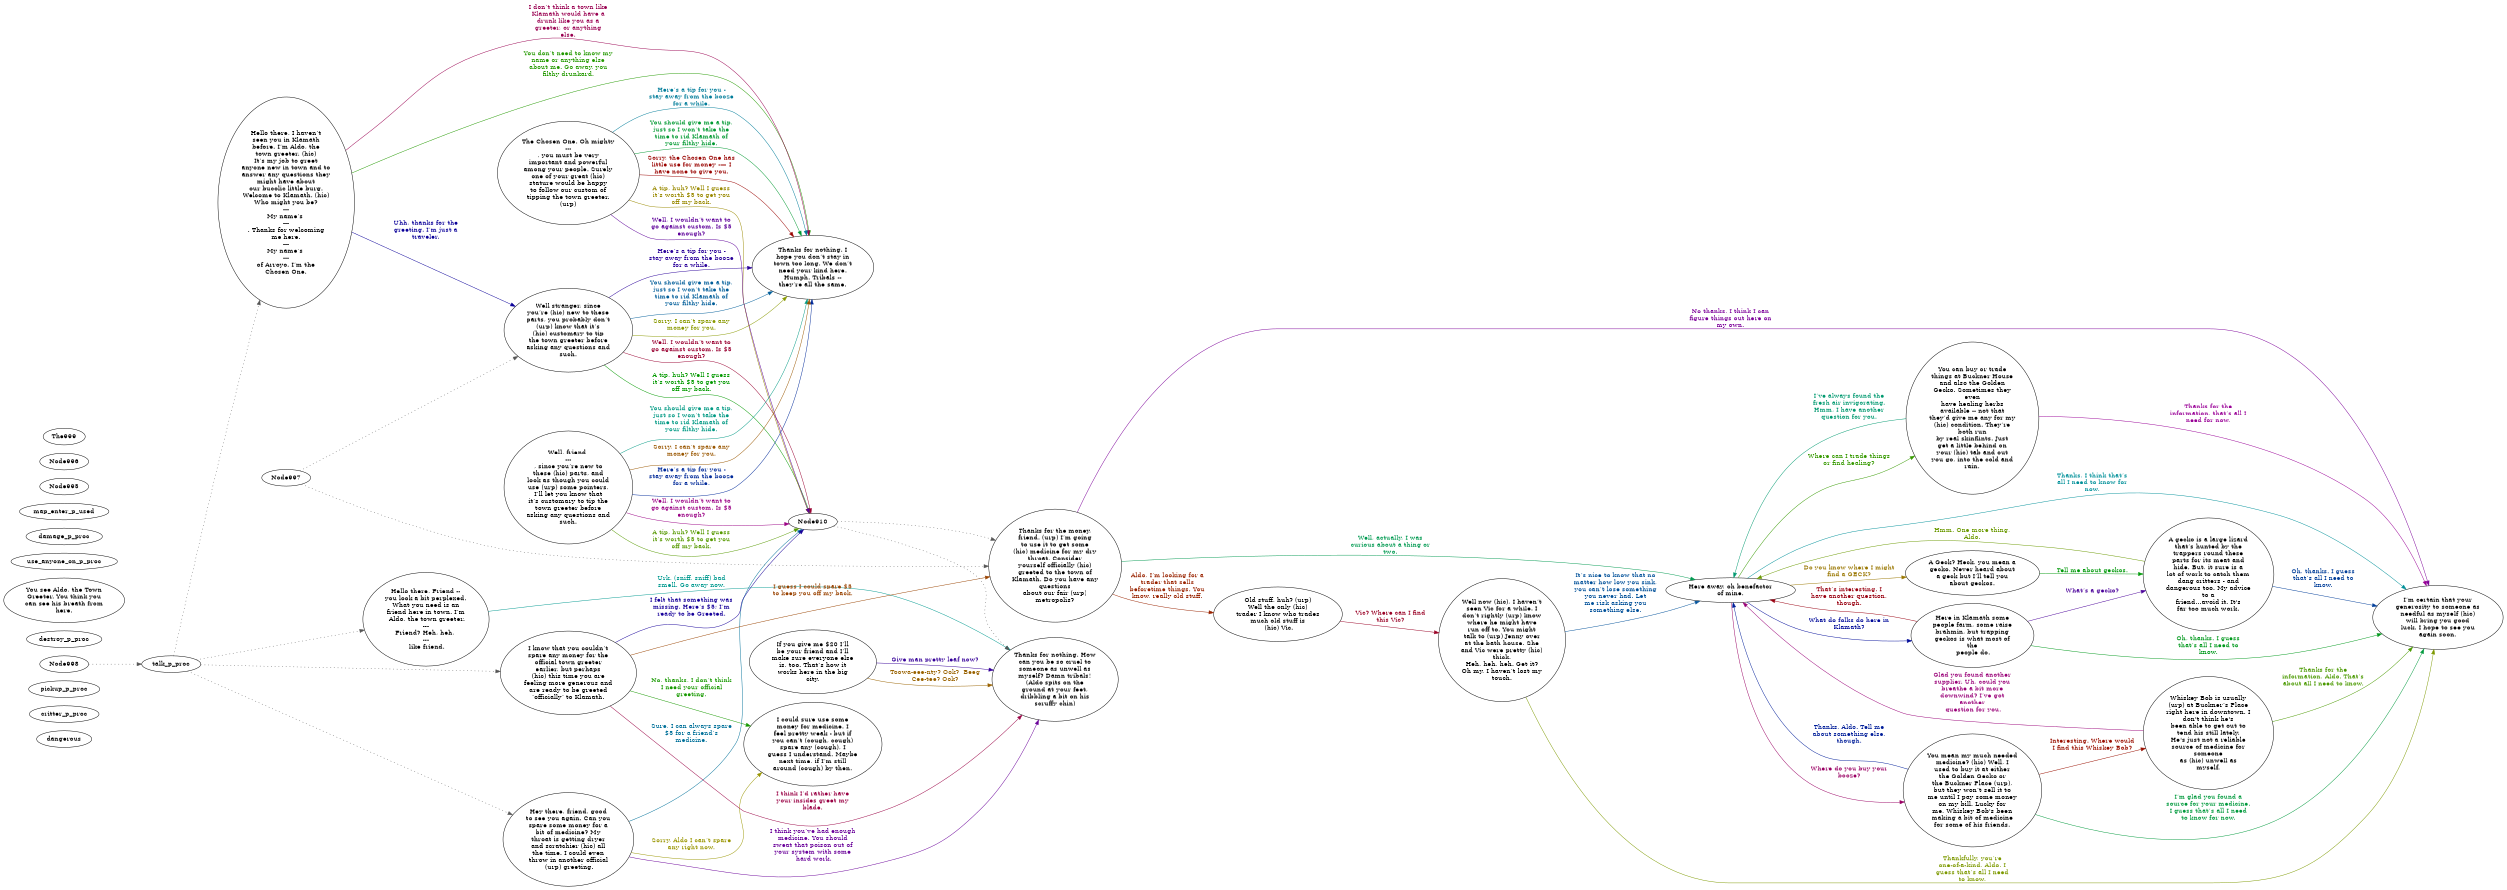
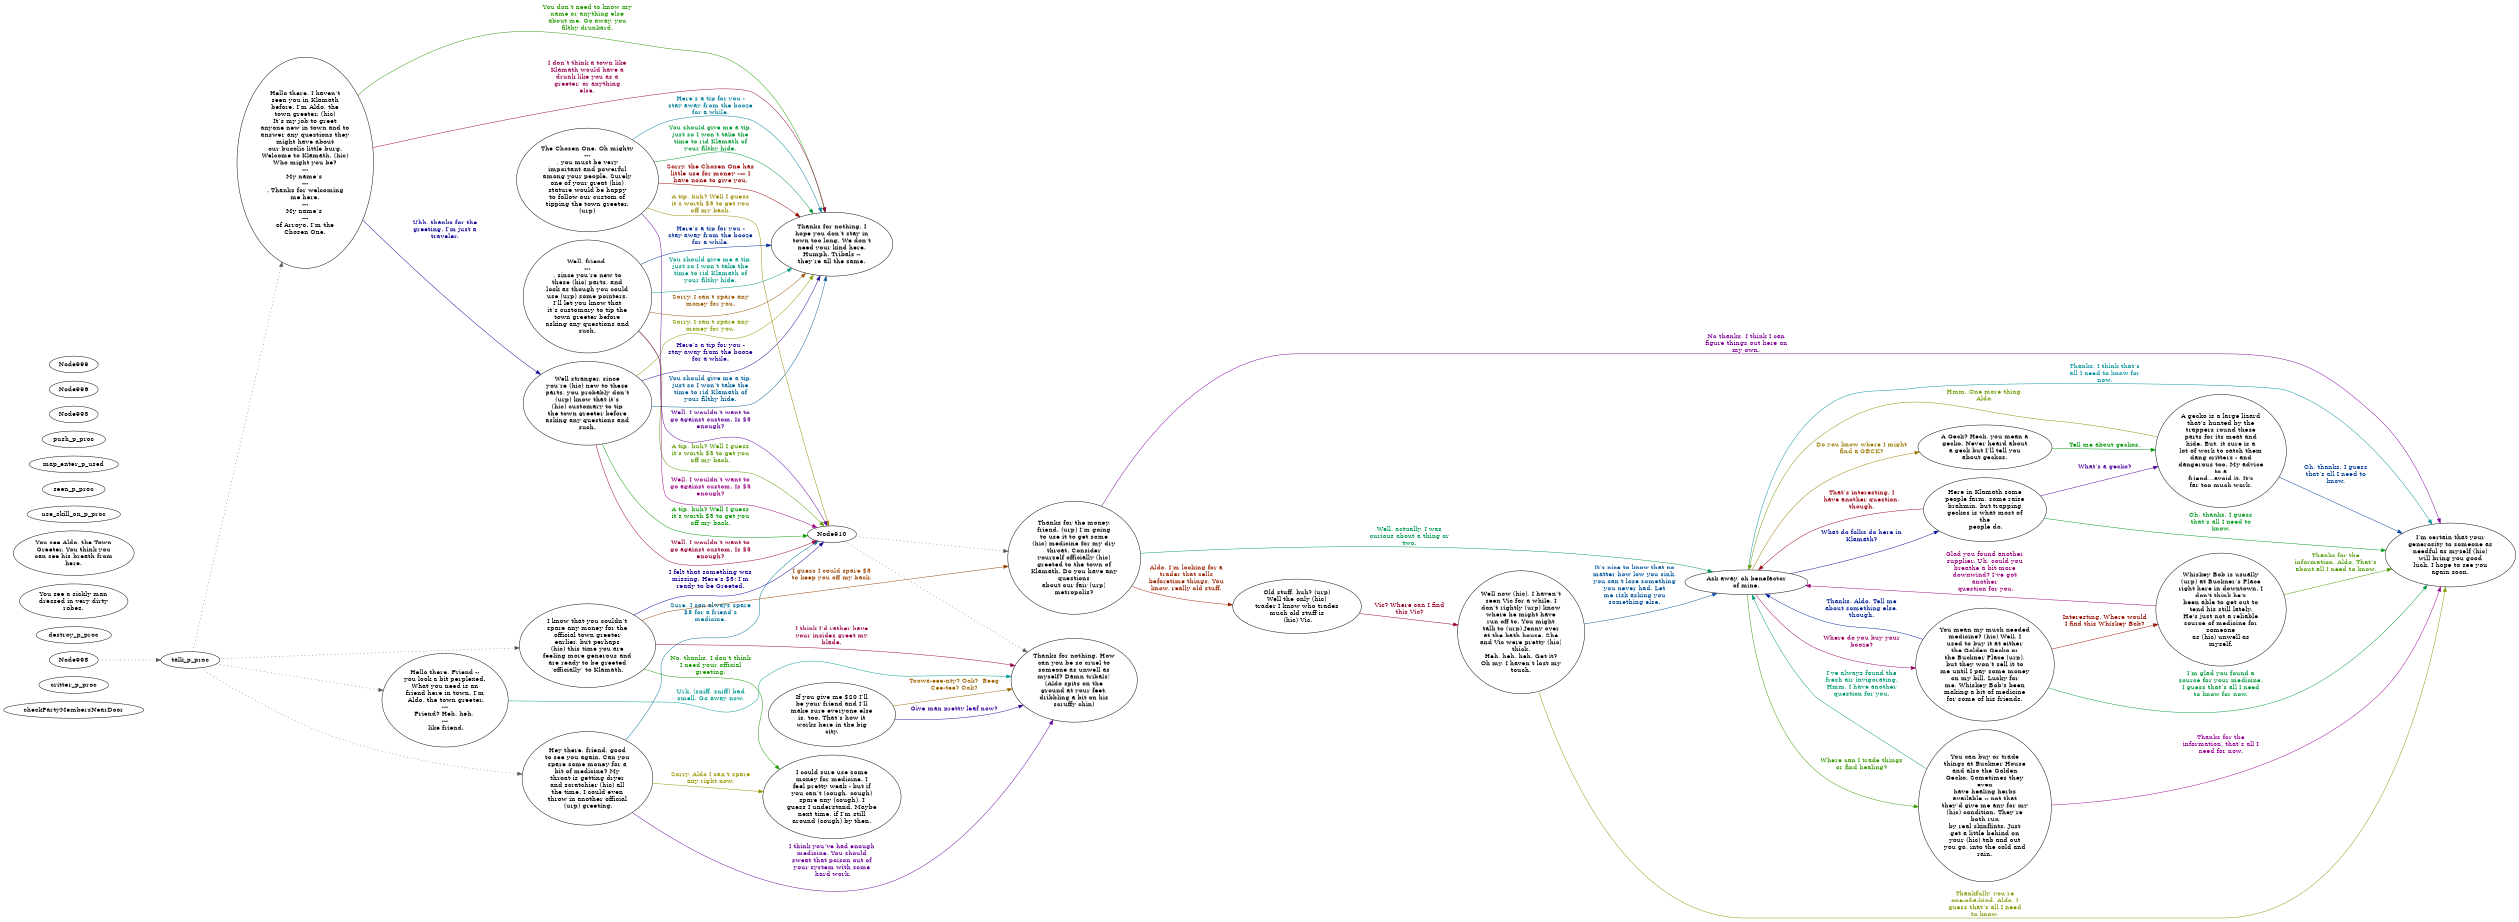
  digraph {
    rankdir=LR
    node [color="#000000" fillcolor="#FFFFFF" style=filled]
    edge [color="#555555"]
-   checkPartyMembersNearDoor [label=dangerous]
+   checkPartyMembersNearDoor
    critter_p_proc
-   pickup_p_proc
    n4 [label="Hello there, Friend --\nyou look a bit perplexed.\nWhat you need is an\nfriend here in town. I’m\n Aldo, the town greeter.\n---\nFriend? Heh, heh, \n---\n like friend."]
    talk_p_proc
    n6 [label="Hello there, I haven’t\nseen you in Klamath\nbefore. I’m Aldo, the\ntown greeter. (hic)\nIt’s my job to greet\nanyone new in town and to\nanswer any questions they\nmight have about\nour bucolic little burg.\nWelcome to Klamath. (hic)\nWho might you be?\n---\nMy name’s \n---\n. Thanks for welcoming\nme here.\n---\nMy name’s \n---\nof Arroyo. I’m the\nChosen One."]
    n7 [label="Hey there, friend, good\nto see you again. Can you\nspare some money for a\nbit of medicine? My\nthroat is getting dryer\nand scratchier (hic) all\nthe time. I could even\nthrow in another official\n (urp) greeting."]
    n8 [label="I know that you couldn’t\nspare any money for the\nofficial town greeter\nearlier, but perhaps\n(hic) this time you are\nfeeling more generous and\nare ready to be greeted\n‘officially’ to Klamath."]
    Node998
    n10 [label="Thanks for nothing. How\ncan you be so cruel to\nsomeone as unwell as\nmyself? Damn tribals!\n(Aldo spits on the\nground at your feet,\ndribbling a bit on his\nscruffy chin)"]
    n11 [label="Well stranger, since\nyou’re (hic) new to these\nparts, you probably don’t\n(urp) know that it’s\n(hic) customary to tip\nthe town greeter before\nasking any questions and\nsuch."]
    n12 [label="Thanks for nothing. I\nhope you don’t stay in\ntown too long. We don’t\nneed your kind here.\nHumph. Tribals --\nthey’re all the same."]
    Node910
    n14 [label="I could sure use some\nmoney for medicine. I\nfeel pretty weak - but if\nyou can’t (cough, cough)\nspare any (cough), I\nguess I understand. Maybe\nnext time, if I’m still\naround (cough) by then."]
    n15 [label="Thanks for the money,\nfriend. (urp) I’m going\nto use it to get some\n(hic) medicine for my dry\nthroat. Consider\nyourself officially (hic)\ngreeted to the town of\nKlamath. Do you have any\nquestions\nabout our fair (urp)\nmetropolis?"]
    n16 [label="I’m certain that your\ngenerosity to someone as\nneedful as myself (hic)\nwill bring you good\nluck. I hope to see you\nagain soon."]
-   n17 [label="Here away, oh benefactor\nof mine."]
+   n17 [label="Ask away, oh benefactor\nof mine."]
    n18 [label="Old stuff, huh? (urp)\nWell the only (hic)\ntrader I know who trades\nmuch old stuff is\n (hic) Vic."]
    destroy_p_proc
+   n20 [label="You see a sickly man\ndressed in very dirty\nrobes."]
    n21 [label="You see Aldo, the Town\nGreeter. You think you\ncan see his breath from\nhere."]
-   use_skill_on_p_proc [label=use_anyone_on_p_proc]
-   damage_p_proc
+   use_skill_on_p_proc
+   damage_p_proc [label=seen_p_proc]
    n24 [label=map_enter_p_used]
+   push_p_proc
    n26 [label="Here in Klamath some\npeople farm, some raise\nbrahmin, but trapping\ngeckos is what most of\nthe\n people do."]
    n27 [label="You can buy or trade\nthings at Buckner House\nand also the Golden\nGecko. Sometimes they\neven\nhave healing herbs\navailable -- not that\nthey’d give me any for my\n(hic) condition. They’re\nboth run\nby real skinflints. Just\nget a little behind on\nyour (hic) tab and out\nyou go, into the cold and\nrain."]
    n28 [label="You mean my much needed\nmedicine? (hic) Well, I\nused to buy it at either\nthe Golden Gecko or\nthe Buckner Place (urp),\nbut they won’t sell it to\nme until I pay some money\non my bill. Lucky for\nme, Whiskey Bob's been\nmaking a bit of medicine\nfor some of his friends."]
    n29 [label="A Geck? Heck, you mean a\ngecko. Never heard about\na geck but I’ll tell you\nabout geckos."]
    n30 [label="Well now (hic), I haven’t\nseen Vic for a while. I\ndon’t rightly (urp) know\nwhere he might have\nrun off to. You might\ntalk to (urp) Jenny over\nat the bath house. She\nand Vic were pretty (hic)\nthick.\nHeh, heh, heh. Get it?\nOh my, I haven’t lost my\ntouch."]
    Node995
    Node996
-   Node997
-   Node999 [label=The999]
+   Node999
    n35 [label="The Chosen One. Oh mighty\n---\n, you must be very\nimportant and powerful\namong your people. Surely\none of your great (hic)\nstature would be happy\nto follow our custom of\ntipping the town greeter.\n(urp)"]
    n36 [label="Well, friend \n---\n, since you’re new to\nthese (hic) parts, and\nlook as though you could\nuse (urp) some pointers,\nI’ll let you know that\nit’s customary to tip the\ntown greeter before\nasking any questions and\nsuch."]
    n37 [label="A gecko is a large lizard\nthat’s hunted by the\ntrappers round these\nparts for its meat and\nhide. But, it sure is a\nlot of work to catch them\ndang critters - and\ndangerous too. My advice\nto a\nfriend...avoid it. It's\nfar too much work."]
    n38 [label="Whiskey Bob is usually\n(urp) at Buckner’s Place\nright here in downtown. I\ndon't think he's\nbeen able to get out to\ntend his still lately.\nHe's just not a reliable\nsource of medicine for\nsomeone\nas (hic) unwell as\nmyself."]
    n39 [label="If you give me $20 I’ll\nbe your friend and I’ll\nmake sure everyone else\nis, too. That’s how it\nworks here in the big\ncity."]
    n4 -> n10 [color="#00998F" fontcolor="#00998F" label="Urk, (sniff, sniff) bad\nsmell. Go away now."]
    talk_p_proc -> n4 [style=dotted]
    talk_p_proc -> n6 [style=dotted]
    talk_p_proc -> n7 [style=dotted]
    talk_p_proc -> n8 [style=dotted]
    n6 -> n11 [color="#0A0099" fontcolor="#0A0099" label="Uhh, thanks for the\ngreeting. I’m just a\ntraveler."]
    n6 -> n12 [color="#239900" fontcolor="#239900" label="You don’t need to know my\nname or anything else\nabout me. Go away, you\nfilthy drunkard."]
    n6 -> n12 [color="#990050" fontcolor="#990050" label="I don’t think a town like\nKlamath would have a\ndrunk like you as a\ngreeter, or anything\nelse."]
    n7 -> n10 [color="#690099" fontcolor="#690099" label="I think you’ve had enough\nmedicine. You should\nsweat that poison out of\nyour system with some\n hard work."]
    n7 -> Node910 [color="#007099" fontcolor="#007099" label="Sure, I can always spare\n$5 for a friend’s\nmedicine."]
    n7 -> n14 [color="#999500" fontcolor="#999500" label="Sorry, Aldo I can’t spare\nany right now."]
    n8 -> n10 [color="#990043" fontcolor="#990043" label="I think I’d rather have\nyour insides greet my\nblade."]
    n8 -> Node910 [color="#160099" fontcolor="#160099" label="I felt that something was\nmissing. Here’s $5; I’m\nready to be Greeted."]
    n8 -> n14 [color="#179900" fontcolor="#179900" label="No, thanks, I don’t think\nI need your official\ngreeting."]
    n8 -> n15 [color="#994200" fontcolor="#994200" label="I guess I could spare $5\nto keep you off my back."]
    Node998 -> talk_p_proc [style=dotted]
    n11 -> n12 [color="#290099" fontcolor="#290099" label="Here’s a tip for you -\nstay away from the booze\nfor a while."]
    n11 -> n12 [color="#005D99" fontcolor="#005D99" label="You should give me a tip,\njust so I won’t take the\ntime to rid Klamath of\nyour filthy hide."]
    n11 -> n12 [color="#899900" fontcolor="#899900" label="Sorry, I can’t spare any\nmoney for you."]
    n11 -> Node910 [color="#039900" fontcolor="#039900" label="A tip, huh? Well I guess\nit’s worth $5 to get you\noff my back."]
    n11 -> Node910 [color="#990030" fontcolor="#990030" label="Well, I wouldn’t want to\ngo against custom. Is $5\nenough?"]
    Node910 -> n10 [style=dotted]
    Node910 -> n15 [style=dotted]
    n15 -> n16 [color="#7C0099" fontcolor="#7C0099" label="No thanks, I think I can\nfigure things out here on\nmy own."]
    n15 -> n17 [color="#009950" fontcolor="#009950" label="Well, actually, I was\ncurious about a thing or\ntwo."]
    n15 -> n18 [color="#992300" fontcolor="#992300" label="Aldo, I’m looking for a\ntrader that sells\nbeforetime things. You\nknow, really old stuff."]
    n17 -> n16 [color="#009099" fontcolor="#009099" label="Thanks, I think that’s\nall I need to know for\nnow."]
    n17 -> n26 [color="#000A99" fontcolor="#000A99" label="What do folks do here in\nKlamath?"]
    n17 -> n27 [color="#369900" fontcolor="#369900" label="Where can I trade things\nor find healing?"]
    n17 -> n28 [color="#990063" fontcolor="#990063" label="Where do you buy your\nbooze?"]
    n17 -> n29 [color="#997600" fontcolor="#997600" label="Do you know where I might\nfind a GECK?"]
    n18 -> n30 [color="#990024" fontcolor="#990024" label="Vic? Where can I find\nthis Vic?"]
    n26 -> n16 [color="#00991C" fontcolor="#00991C" label="Oh, thanks. I guess\nthat’s all I need to\nknow."]
    n26 -> n17 [color="#990010" fontcolor="#990010" label="That’s interesting. I\nhave another question,\nthough."]
    n26 -> n37 [color="#490099" fontcolor="#490099" label="What’s a gecko?"]
    n27 -> n16 [color="#990096" fontcolor="#990096" label="Thanks for the\ninformation, that’s all I\nneed for now."]
    n27 -> n17 [color="#00996F" fontcolor="#00996F" label="I’ve always found the\nfresh air invigorating.\nHmm, I have another\nquestion for you."]
    n28 -> n16 [color="#00993C" fontcolor="#00993C" label="I’m glad you found a\nsource for your medicine.\nI guess that’s all I need\nto know for now."]
    n28 -> n17 [color="#001D99" fontcolor="#001D99" label="Thanks, Aldo. Tell me\nabout something else,\nthough."]
    n28 -> n38 [color="#990F00" fontcolor="#990F00" label="Interesting. Where would\nI find this Whiskey Bob?"]
    n29 -> n37 [color="#009909" fontcolor="#009909" label="Tell me about geckos."]
    n30 -> n16 [color="#7D9900" fontcolor="#7D9900" label="Thankfully, you’re\none-of-a-kind, Aldo. I\nguess that’s all I need\nto know."]
    n30 -> n17 [color="#005099" fontcolor="#005099" label="It’s nice to know that no\nmatter how low you sink,\nyou can’t lose something\nyou never had. Let\nme risk asking you\nsomething else."]
-   Node997 -> n11 [style=dotted]
-   Node997 -> n15 [style=dotted]
    n35 -> n12 [color="#007C99" fontcolor="#007C99" label="Here’s a tip for you -\nstay away from the booze\nfor a while."]
    n35 -> n12 [color="#009930" fontcolor="#009930" label="You should give me a tip,\njust so I won’t take the\ntime to rid Klamath of\nyour filthy hide."]
    n35 -> n12 [color="#990300" fontcolor="#990300" label="Sorry, the Chosen One has\nlittle use for money -— I\nhave none to give you."]
    n35 -> Node910 [color="#998900" fontcolor="#998900" label="A tip, huh? Well I guess\nit’s worth $5 to get you\noff my back."]
    n35 -> Node910 [color="#5D0099" fontcolor="#5D0099" label="Well, I wouldn’t want to\ngo against custom. Is $5\nenough?"]
    n36 -> n12 [color="#002999" fontcolor="#002999" label="Here’s a tip for you -\nstay away from the booze\nfor a while."]
    n36 -> n12 [color="#009983" fontcolor="#009983" label="You should give me a tip,\njust so I won’t take the\ntime to rid Klamath of\nyour filthy hide."]
    n36 -> n12 [color="#995600" fontcolor="#995600" label="Sorry, I can’t spare any\nmoney for you."]
    n36 -> Node910 [color="#569900" fontcolor="#569900" label="A tip, huh? Well I guess\nit’s worth $5 to get you\noff my back."]
    n36 -> Node910 [color="#990083" fontcolor="#990083" label="Well, I wouldn’t want to\ngo against custom. Is $5\nenough?"]
    n37 -> n16 [color="#003D99" fontcolor="#003D99" label="Oh, thanks. I guess\nthat’s all I need to\nknow."]
    n37 -> n17 [color="#6A9900" fontcolor="#6A9900" label="Hmm. One more thing,\nAldo."]
    n38 -> n16 [color="#4A9900" fontcolor="#4A9900" label="Thanks for the\ninformation, Aldo. That’s\nabout all I need to know."]
    n38 -> n17 [color="#990077" fontcolor="#990077" label="Glad you found another\nsupplier. Uh, could you\nbreathe a bit more\ndownwind? I’ve got\nanother\n question for you."]
    n39 -> n10 [color="#996200" fontcolor="#996200" label="Toowa-eee-nty? Ook?  Beeg\nCee-tee? Ook?"]
    n39 -> n10 [color="#350099" fontcolor="#350099" label="Give man pretty leaf now?"]
  }
